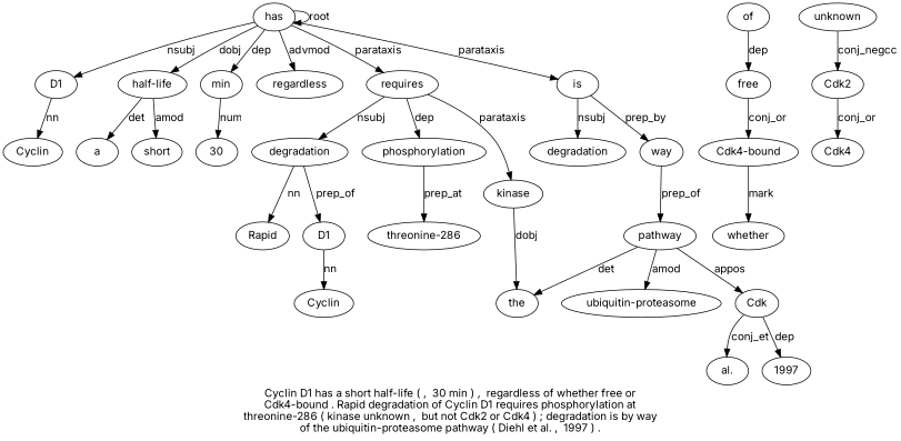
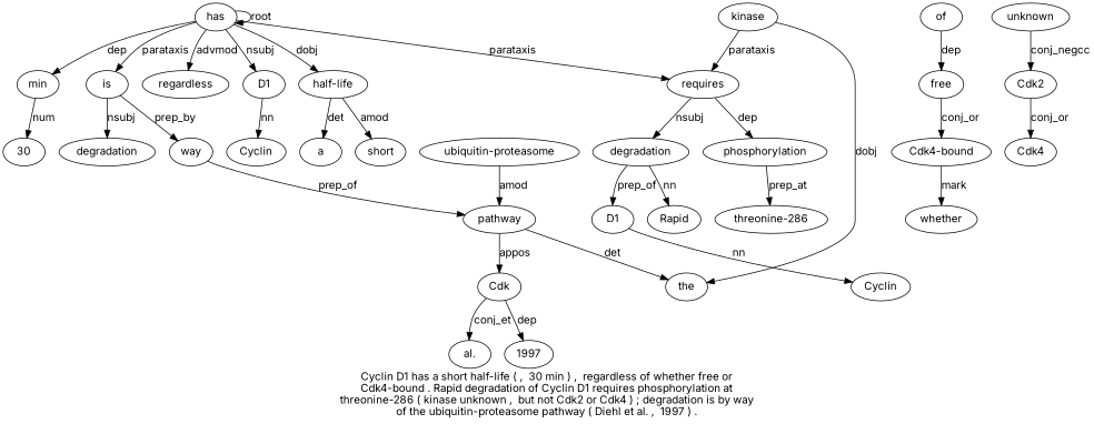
  digraph {
    fontname=Inter
    label="Cyclin D1 has a short half-life ( ,  30 min ) ,  regardless of whether free or\nCdk4-bound . Rapid degradation of Cyclin D1 requires phosphorylation at\nthreonine-286 ( kinase unknown ,  but not Cdk2 or Cdk4 ) ; degradation is by way\nof the ubiquitin-proteasome pathway ( Diehl et al. ,  1997 ) ."
    node [fillcolor=white fontname=Inter style=filled]
    edge [fontname=Inter]
    n1 [label=D1]
    n2 [label=Cyclin]
    n3 [label=has]
    n4 [label="half-life"]
    n5 [label=min]
    n6 [label=regardless]
    n7 [label=requires]
    n8 [label=is]
    n9 [label=a]
    n10 [label=short]
    n11 [label=30]
    n12 [label=degradation]
    n13 [label=phosphorylation]
    n14 [label=kinase]
    n15 [label=degradation]
    n16 [label=way]
    n17 [label=of]
    n18 [label=free]
    n19 [label="Cdk4-bound"]
    n20 [label=whether]
    n21 [label=Rapid]
    n22 [label=D1]
    n23 [label=Cyclin]
    n24 [label="threonine-286"]
    n25 [label=the]
    n26 [label=unknown]
    n27 [label=Cdk2]
    n28 [label=Cdk4]
    n29 [label=pathway]
    n30 [label="ubiquitin-proteasome"]
    n31 [label=Cdk]
    n32 [label="al."]
    n33 [label=1997]
    n1 -> n2 [label=nn]
    n3 -> n1 [label=nsubj]
    n3 -> n3 [label=root]
    n3 -> n4 [label=dobj]
    n3 -> n5 [label=dep]
    n3 -> n6 [label=advmod]
    n3 -> n7 [label=parataxis]
    n3 -> n8 [label=parataxis]
    n4 -> n9 [label=det]
    n4 -> n10 [label=amod]
    n5 -> n11 [label=num]
    n7 -> n12 [label=nsubj]
    n7 -> n13 [label=dep]
-   n7 -> n14 [label=parataxis]
+   n14 -> n7 [label=parataxis]
    n8 -> n15 [label=nsubj]
    n8 -> n16 [label=prep_by]
    n12 -> n21 [label=nn]
    n12 -> n22 [label=prep_of]
    n13 -> n24 [label=prep_at]
    n14 -> n25 [label=dobj]
    n16 -> n29 [label=prep_of]
    n17 -> n18 [label=dep]
    n18 -> n19 [label=conj_or]
    n19 -> n20 [label=mark]
    n22 -> n23 [label=nn]
    n26 -> n27 [label=conj_negcc]
    n27 -> n28 [label=conj_or]
    n29 -> n25 [label=det]
-   n29 -> n30 [label=amod]
+   n30 -> n29 [label=amod]
    n29 -> n31 [label=appos]
    n31 -> n32 [label=conj_et]
    n31 -> n33 [label=dep]
  }
